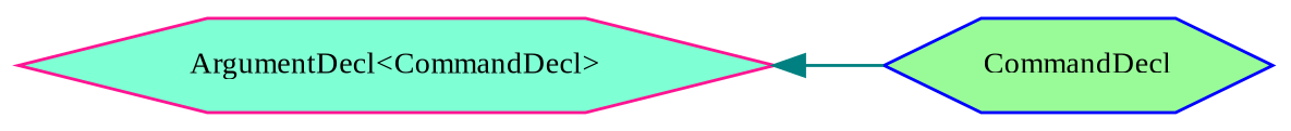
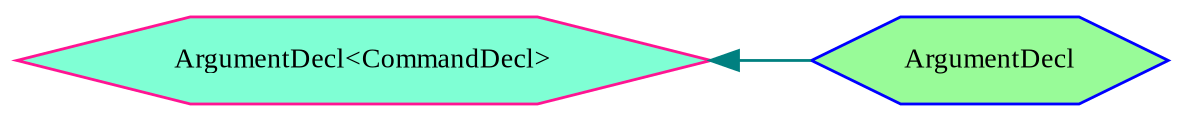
  digraph {
    rankdir=LR
    fontname="Liberation Serif"
    node [fontname="Liberation Serif" fontsize=10 shape=hexagon style=filled]
    n1 [color=deeppink fillcolor=aquamarine height=0.2 label="ArgumentDecl\<CommandDecl\>" width=0.4]
-   n2 [color=blue fillcolor=palegreen height=0.2 label=CommandDecl width=0.4]
+   n2 [color=blue fillcolor=palegreen height=0.2 label=ArgumentDecl width=0.4]
    n1 -> n2 [color=teal dir=back fontname="Liberation Serif" fontsize=10 labelfontname=Helvetica labelfontsize=10 style=solid]
  }
